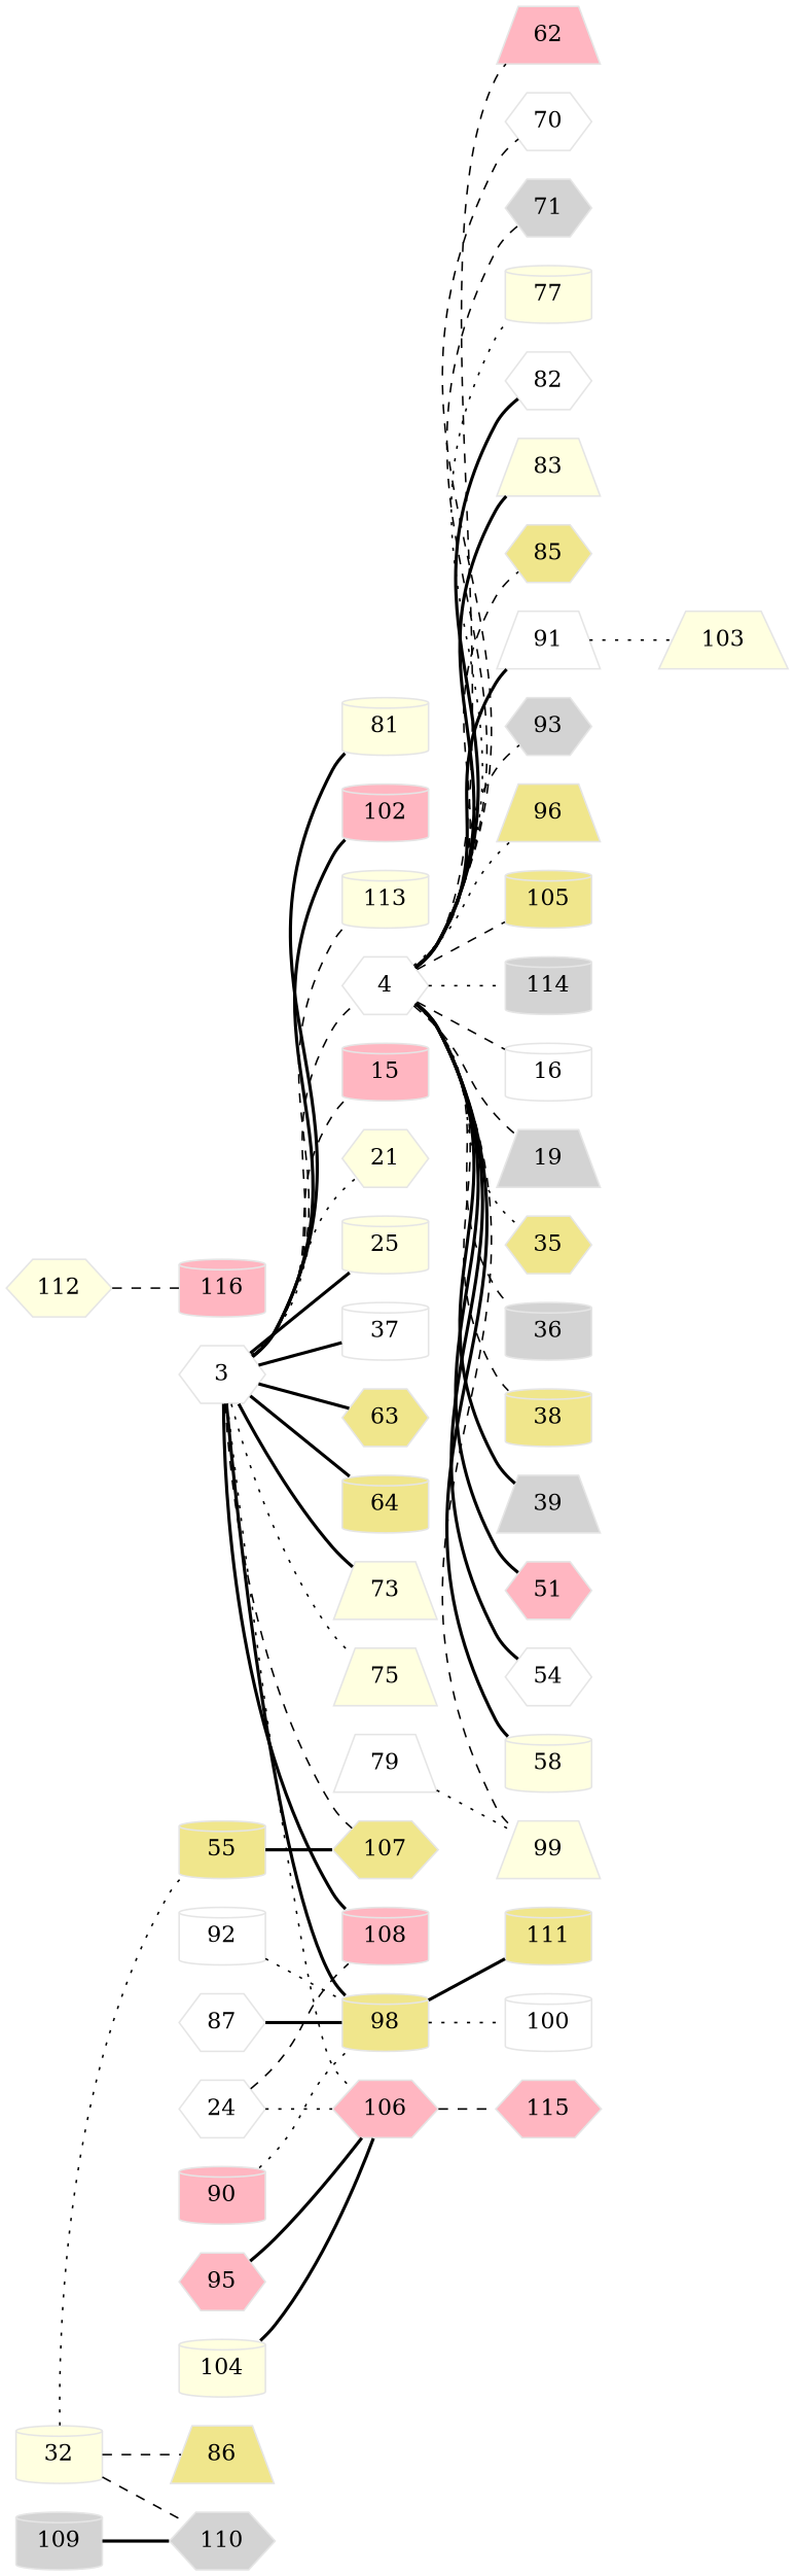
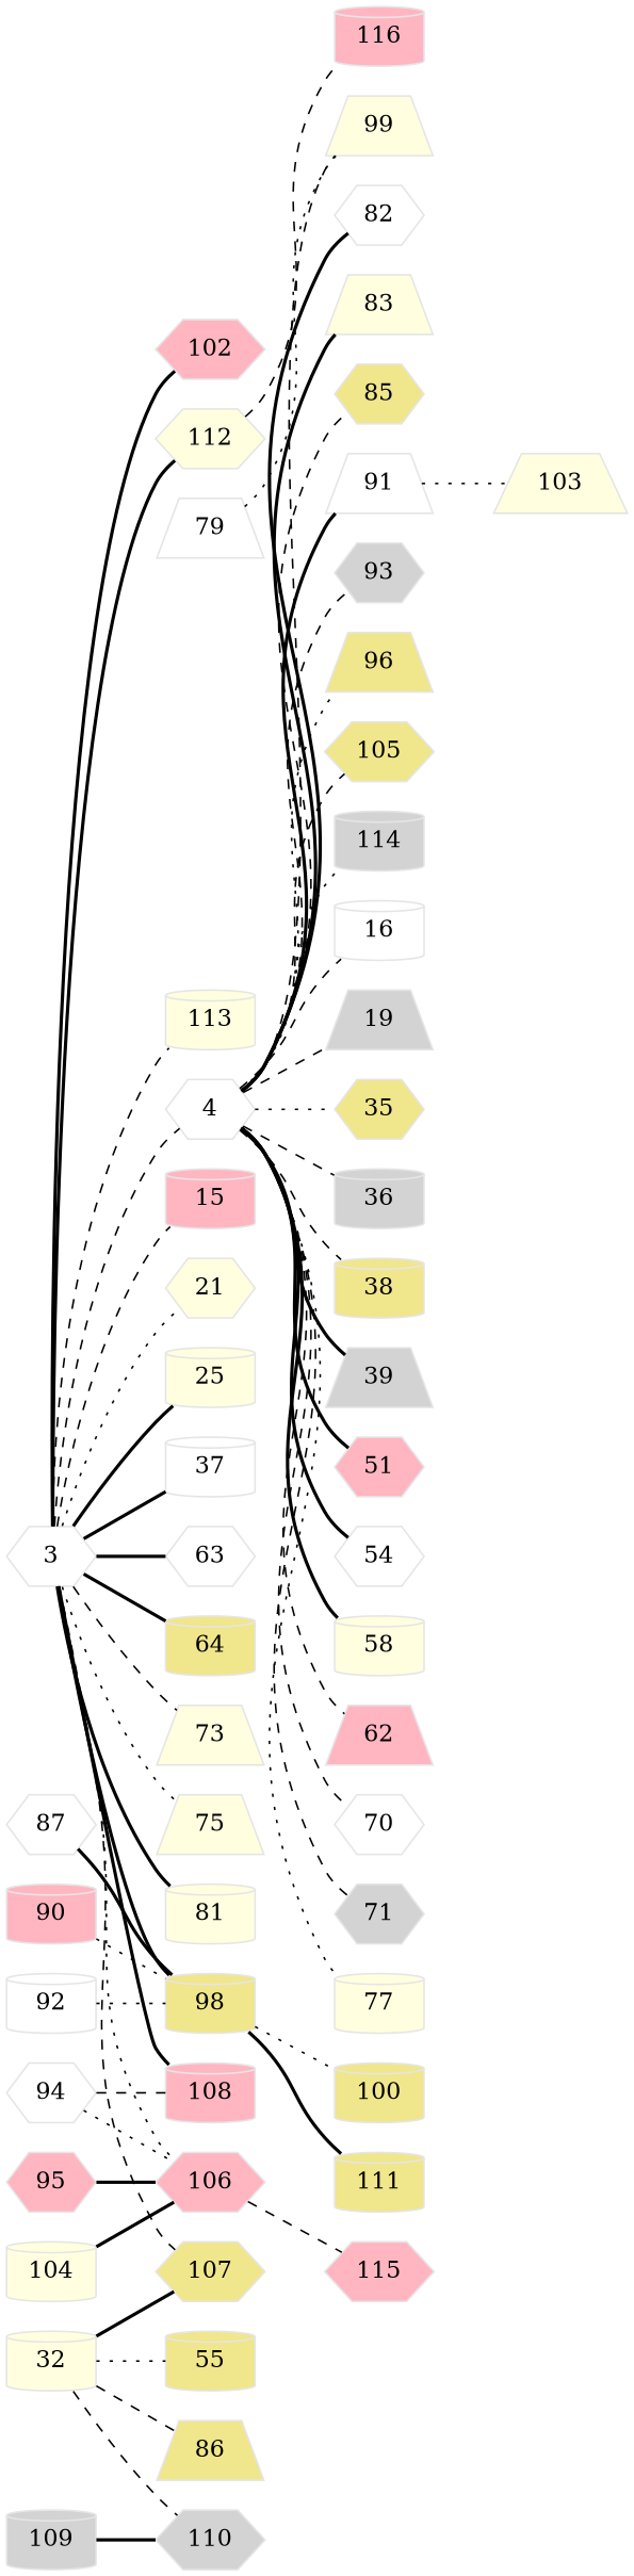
  graph {
    rankdir=LR
    node [color=gray90 fillcolor=lightyellow shape=cylinder style=filled]
    edge [style=bold]
    3 [fillcolor=white shape=hexagon super="+1"]
    4 [fillcolor=white shape=hexagon super="+2"]
    15 [fillcolor=lightpink]
    21 [shape=hexagon]
    25
    37 [fillcolor=white]
-   63 [fillcolor=khaki shape=hexagon]
+   63 [fillcolor=white shape=hexagon]
    64 [fillcolor=khaki]
    73 [shape=trapezium]
    75 [shape=trapezium]
    81 [super="+33+52+59"]
    98 [fillcolor=khaki super="+65+42+48+49+74"]
-   102 [fillcolor=lightpink super="+72"]
+   102 [fillcolor=lightpink shape=hexagon super="+72"]
    106 [fillcolor=lightpink shape=hexagon super="+101"]
    107 [fillcolor=khaki shape=hexagon super="+10+97"]
    108 [fillcolor=lightpink super="+66"]
    112 [shape=hexagon super="+80"]
    113
    16 [fillcolor=white]
    19 [fillcolor=lightgrey shape=trapezium]
    35 [fillcolor=khaki shape=hexagon super="+17"]
    36 [fillcolor=lightgrey]
    38 [fillcolor=khaki]
    39 [fillcolor=lightgrey shape=trapezium]
    51 [fillcolor=lightpink shape=hexagon super="+46"]
    54 [fillcolor=white shape=hexagon]
    58
    62 [fillcolor=lightpink shape=trapezium]
    70 [fillcolor=white shape=hexagon super="+8"]
    71 [fillcolor=lightgrey shape=hexagon]
    77
    82 [fillcolor=white shape=hexagon super="+67"]
    83 [shape=trapezium]
    85 [fillcolor=khaki shape=hexagon]
    91 [fillcolor=white shape=trapezium super="+26"]
    93 [fillcolor=lightgrey shape=hexagon super="+56"]
    96 [fillcolor=khaki shape=trapezium]
    99 [shape=trapezium super="+76"]
-   105 [fillcolor=khaki super="+69"]
+   105 [fillcolor=khaki shape=hexagon super="+69"]
    114 [fillcolor=lightgrey super="+7"]
-   100 [fillcolor=white]
+   100 [fillcolor=khaki]
    111 [fillcolor=khaki]
    115 [fillcolor=lightpink shape=hexagon super="+14+18+43"]
    116 [fillcolor=lightpink]
    103 [shape=trapezium]
    n46 [label=32]
    55 [fillcolor=khaki]
    86 [fillcolor=khaki shape=trapezium]
    110 [fillcolor=lightgrey shape=hexagon super="+30"]
    79 [fillcolor=white shape=trapezium]
    87 [fillcolor=white shape=hexagon]
    90 [fillcolor=lightpink]
    92 [fillcolor=white]
-   94 [fillcolor=white shape=hexagon label=24]
+   94 [fillcolor=white shape=hexagon]
    95 [fillcolor=lightpink shape=hexagon]
    104
    109 [fillcolor=lightgrey]
    3 -- 4 [style=dashed weight=2]
    3 -- 15 [style=dashed]
    3 -- 21 [style=dotted]
    3 -- 25
    3 -- 37
    3 -- 63
    3 -- 64
-   3 -- 73
+   3 -- 73 [style=dashed]
    3 -- 75 [style=dotted]
    3 -- 81
    3 -- 98
    3 -- 102
    3 -- 106 [style=dotted weight=2]
    3 -- 107 [style=dashed]
    3 -- 108
+   3 -- 112
    3 -- 113 [style=dashed]
    4 -- 16 [style=dashed]
    4 -- 19 [style=dashed]
    4 -- 35 [style=dotted]
    4 -- 36 [style=dashed]
    4 -- 38 [style=dashed]
    4 -- 39
    4 -- 51
    4 -- 54
    4 -- 58
    4 -- 62 [style=dashed]
    4 -- 70 [style=dashed]
    4 -- 71 [style=dashed]
    4 -- 77 [style=dotted]
    4 -- 82
    4 -- 83
    4 -- 85 [style=dashed]
    4 -- 91
    4 -- 93 [style=dashed]
    4 -- 96 [style=dotted]
    4 -- 99 [style=dashed]
    4 -- 105 [style=dashed]
    4 -- 114 [style=dotted]
    98 -- 100 [style=dotted]
    98 -- 111
    106 -- 115 [style=dashed]
    112 -- 116 [style=dashed]
    91 -- 103 [style=dotted]
-   55 -- 107 [weight=2]
+   n46 -- 107 [weight=2]
    n46 -- 55 [style=dotted]
    n46 -- 86 [style=dashed]
    n46 -- 110 [style=dashed]
    79 -- 99 [style=dotted]
    87 -- 98
    90 -- 98 [style=dotted]
    92 -- 98 [style=dotted]
    94 -- 106 [style=dotted]
    94 -- 108 [style=dashed]
    95 -- 106
    104 -- 106
    109 -- 110
  }
